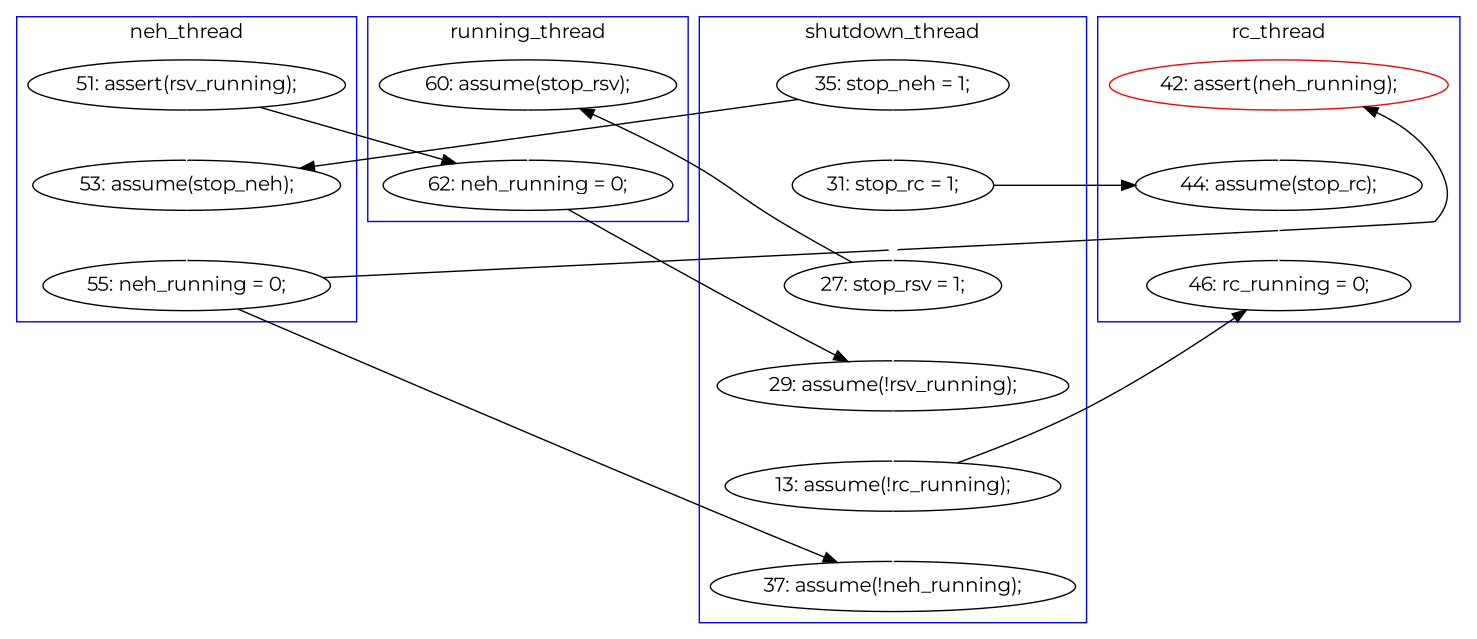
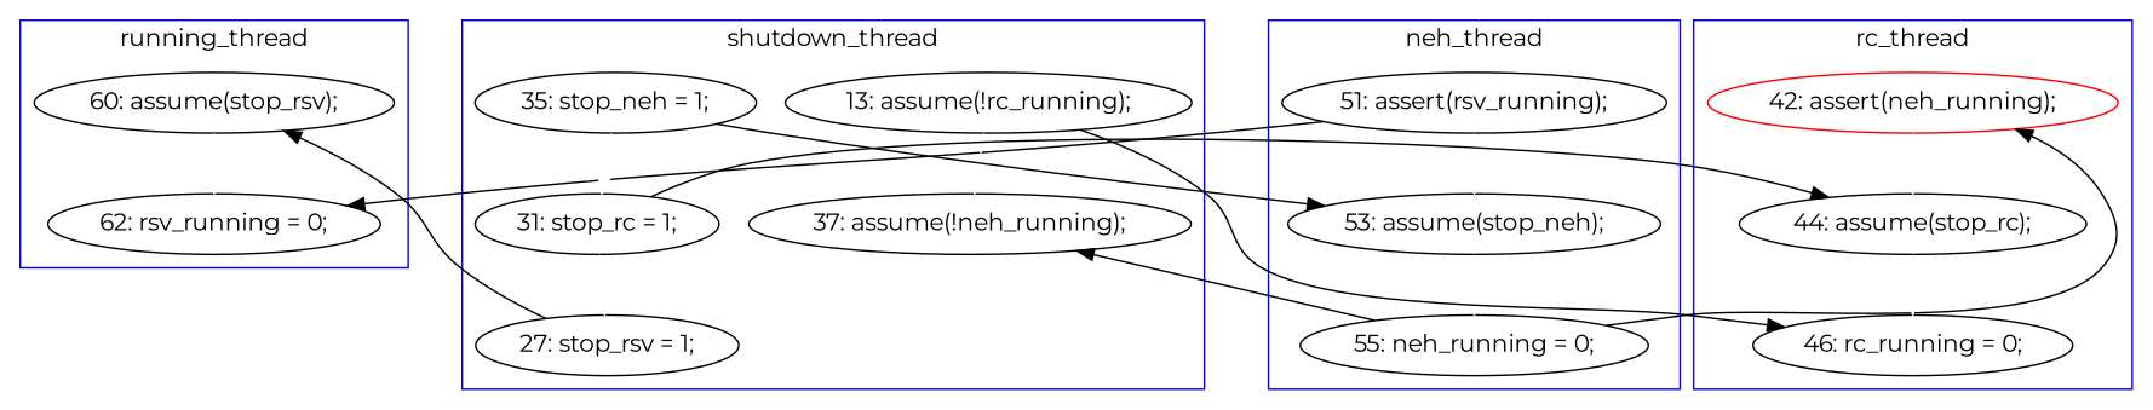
  digraph {
    fontname=Montserrat
    node [fontname=Montserrat]
    edge [color=white fontname=Montserrat style=solid]
-   n1 [label="62: neh_running = 0;"]
+   n1 [label="62: rsv_running = 0;"]
    n2 [label="60: assume(stop_rsv);"]
    n3 [label="51: assert(rsv_running);"]
    n4 [label="53: assume(stop_neh);"]
    n5 [label="55: neh_running = 0;"]
-   n6 [label="29: assume(!rsv_running);"]
    n7 [label="13: assume(!rc_running);"]
    n8 [label="37: assume(!neh_running);"]
    n9 [label="31: stop_rc = 1;"]
    n10 [label="27: stop_rsv = 1;"]
    n11 [label="35: stop_neh = 1;"]
    n12 [color=red label="42: assert(neh_running);"]
    n13 [label="44: assume(stop_rc);"]
    n14 [label="46: rc_running = 0;"]
    subgraph cluster_1 {
      color=blue
      label=running_thread
      n1
      n2
    }
    subgraph cluster_2 {
      color=blue
      label=neh_thread
      n3
      n4
      n5
    }
    subgraph cluster_3 {
      color=blue
      label=shutdown_thread
-     n6
      n7
      n8
      n9
      n10
      n11
    }
    subgraph cluster_4 {
      color=blue
      label=rc_thread
      n12
      n13
      n14
    }
-   n1 -> n6 [color=black constraint=false]
    n2 -> n1
    n3 -> n1 [color=black constraint=false]
    n3 -> n4
    n4 -> n5
    n5 -> n8 [color=black constraint=false]
    n5 -> n12 [color=black constraint=false]
-   n6 -> n7
    n7 -> n8
    n7 -> n14 [color=black constraint=false]
    n9 -> n10
    n9 -> n13 [color=black constraint=false]
    n10 -> n2 [color=black constraint=false]
-   n10 -> n6
    n11 -> n4 [color=black constraint=false]
    n11 -> n9
    n12 -> n13
    n13 -> n14
  }
